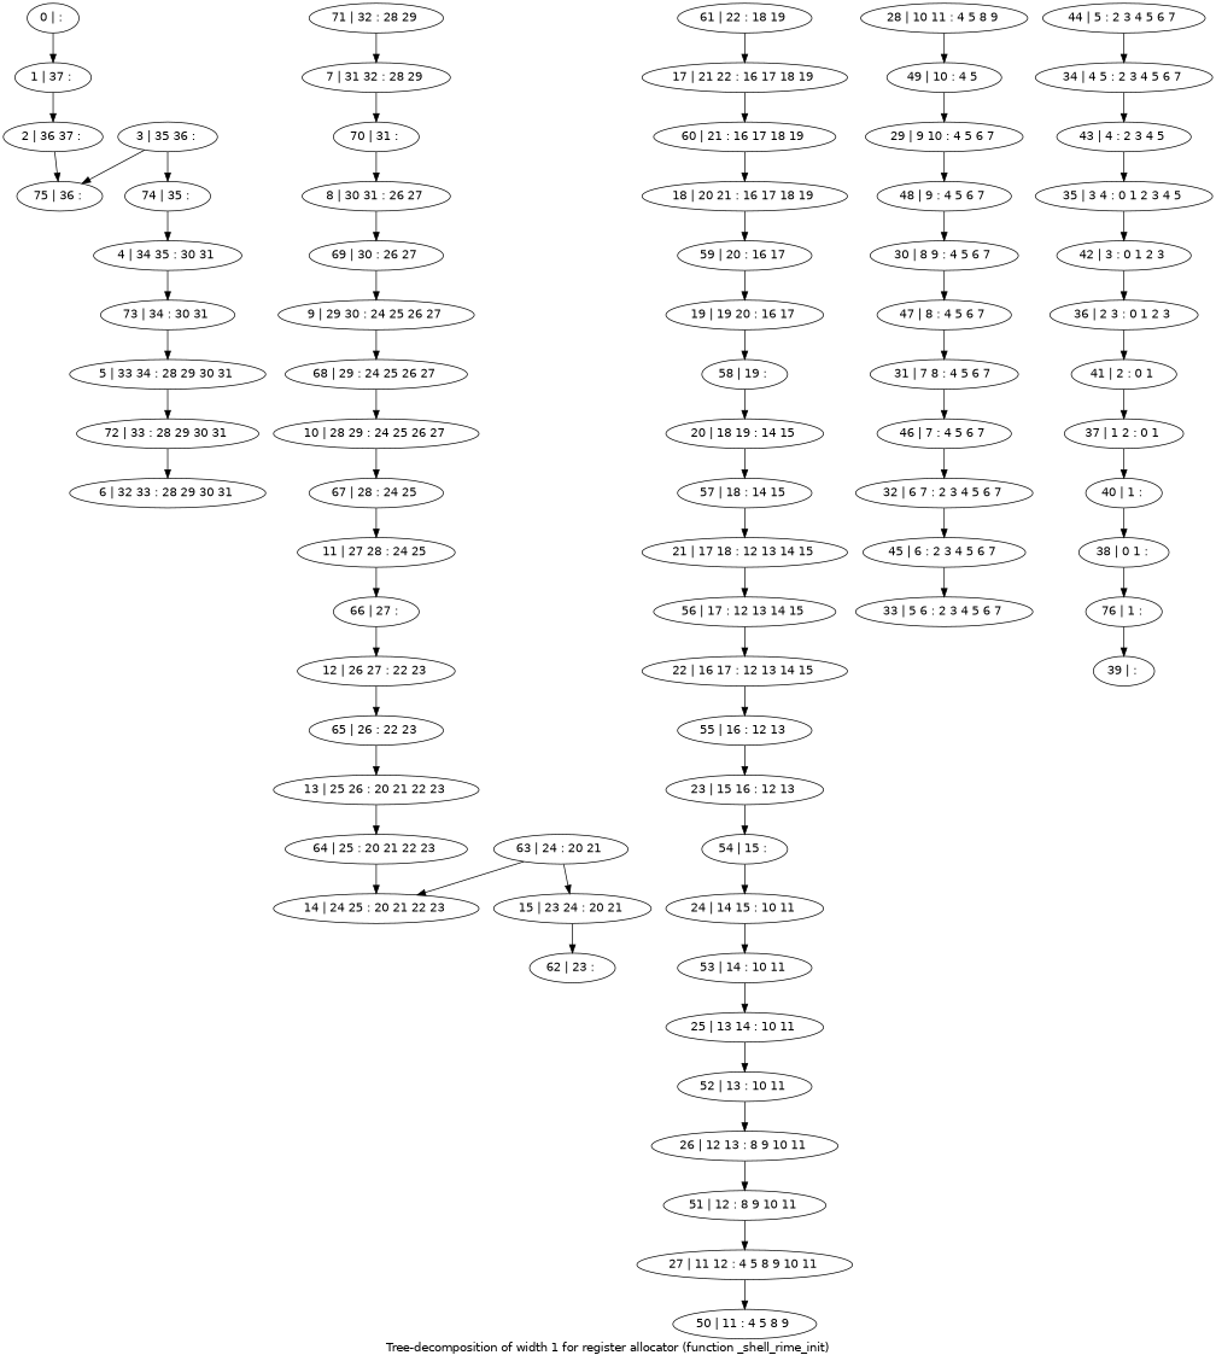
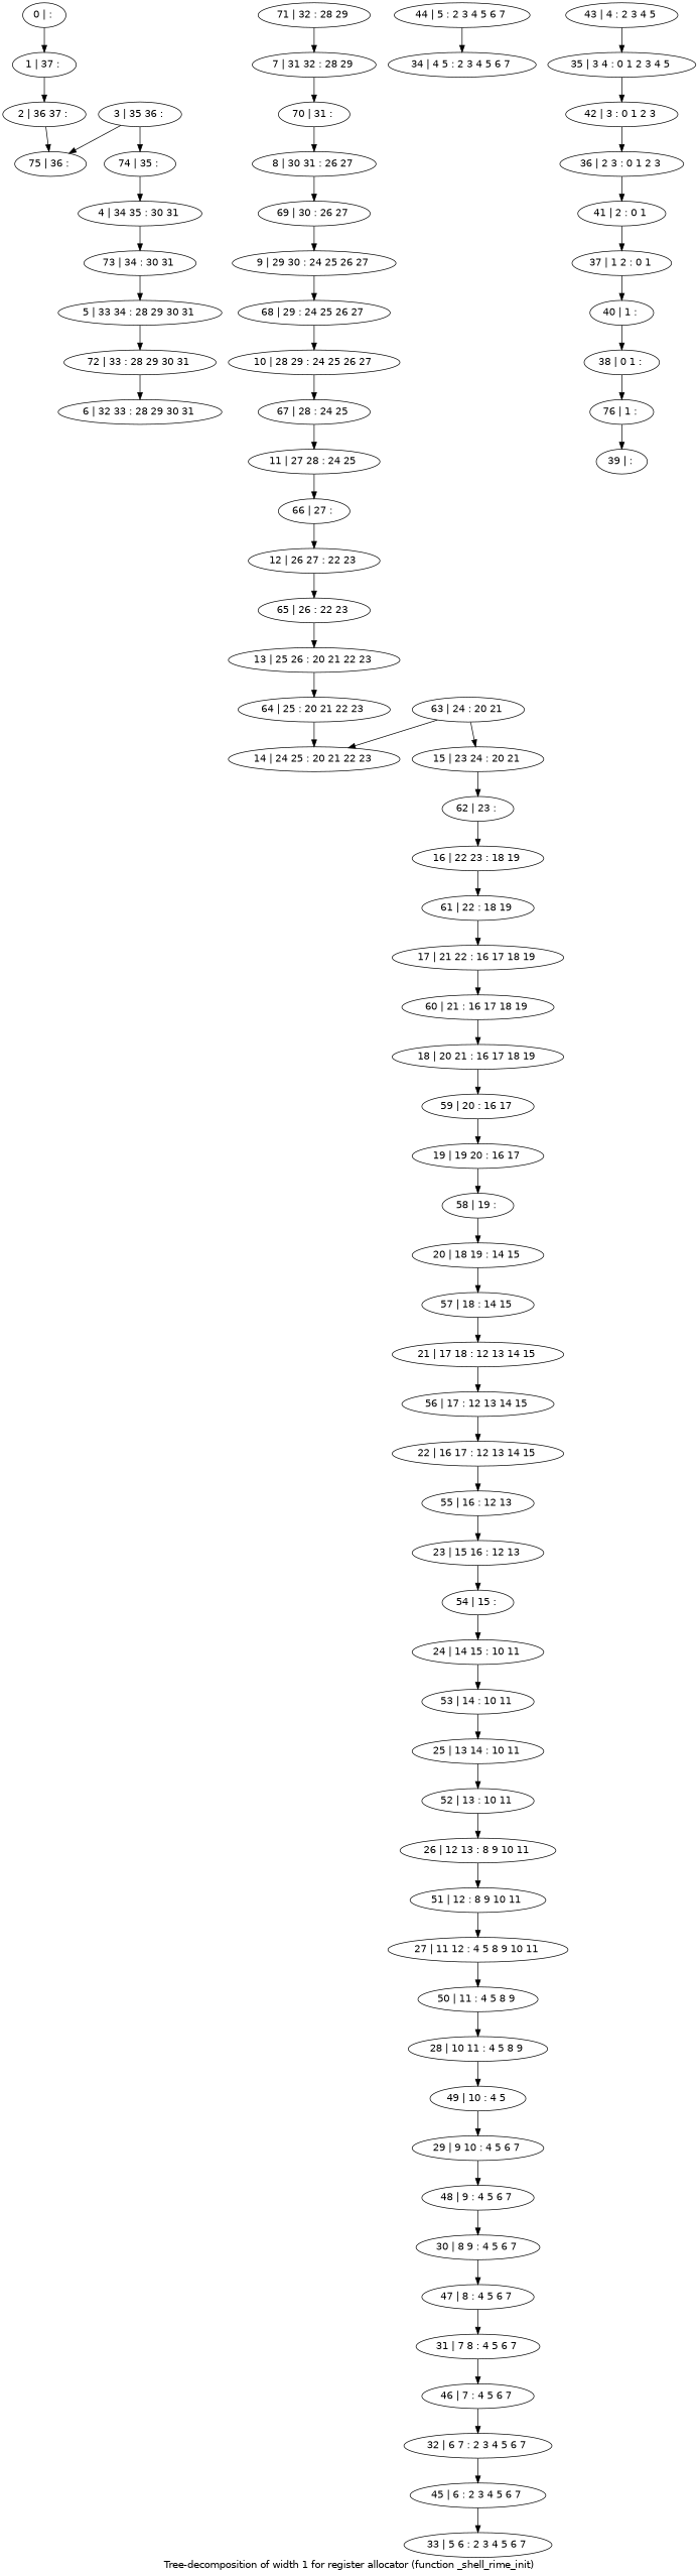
  digraph {
    fontname="DejaVu Sans"
    label="Tree-decomposition of width 1 for register allocator (function _shell_rime_init)"
    node [fontname="DejaVu Sans"]
    edge [fontname="DejaVu Sans"]
    n1 [label="0 | : "]
    n2 [label="1 | 37 : "]
    n3 [label="2 | 36 37 : "]
    n4 [label="75 | 36 : "]
    n5 [label="3 | 35 36 : "]
    n6 [label="74 | 35 : "]
    n7 [label="4 | 34 35 : 30 31 "]
    n8 [label="73 | 34 : 30 31 "]
    n9 [label="5 | 33 34 : 28 29 30 31 "]
    n10 [label="72 | 33 : 28 29 30 31 "]
    n11 [label="6 | 32 33 : 28 29 30 31 "]
    n12 [label="71 | 32 : 28 29 "]
    n13 [label="7 | 31 32 : 28 29 "]
    n14 [label="70 | 31 : "]
    n15 [label="8 | 30 31 : 26 27 "]
    n16 [label="69 | 30 : 26 27 "]
    n17 [label="9 | 29 30 : 24 25 26 27 "]
    n18 [label="68 | 29 : 24 25 26 27 "]
    n19 [label="10 | 28 29 : 24 25 26 27 "]
    n20 [label="67 | 28 : 24 25 "]
    n21 [label="11 | 27 28 : 24 25 "]
    n22 [label="66 | 27 : "]
    n23 [label="12 | 26 27 : 22 23 "]
    n24 [label="65 | 26 : 22 23 "]
    n25 [label="13 | 25 26 : 20 21 22 23 "]
    n26 [label="64 | 25 : 20 21 22 23 "]
    n27 [label="14 | 24 25 : 20 21 22 23 "]
    n28 [label="63 | 24 : 20 21 "]
    n29 [label="15 | 23 24 : 20 21 "]
    n30 [label="62 | 23 : "]
+   n31 [label="16 | 22 23 : 18 19 "]
    n32 [label="61 | 22 : 18 19 "]
    n33 [label="17 | 21 22 : 16 17 18 19 "]
    n34 [label="60 | 21 : 16 17 18 19 "]
    n35 [label="18 | 20 21 : 16 17 18 19 "]
    n36 [label="59 | 20 : 16 17 "]
    n37 [label="19 | 19 20 : 16 17 "]
    n38 [label="58 | 19 : "]
    n39 [label="20 | 18 19 : 14 15 "]
    n40 [label="57 | 18 : 14 15 "]
    n41 [label="21 | 17 18 : 12 13 14 15 "]
    n42 [label="56 | 17 : 12 13 14 15 "]
    n43 [label="22 | 16 17 : 12 13 14 15 "]
    n44 [label="55 | 16 : 12 13 "]
    n45 [label="23 | 15 16 : 12 13 "]
    n46 [label="54 | 15 : "]
    n47 [label="24 | 14 15 : 10 11 "]
    n48 [label="53 | 14 : 10 11 "]
    n49 [label="25 | 13 14 : 10 11 "]
    n50 [label="52 | 13 : 10 11 "]
    n51 [label="26 | 12 13 : 8 9 10 11 "]
    n52 [label="51 | 12 : 8 9 10 11 "]
    n53 [label="27 | 11 12 : 4 5 8 9 10 11 "]
    n54 [label="50 | 11 : 4 5 8 9 "]
    n55 [label="28 | 10 11 : 4 5 8 9 "]
    n56 [label="49 | 10 : 4 5 "]
    n57 [label="29 | 9 10 : 4 5 6 7 "]
    n58 [label="48 | 9 : 4 5 6 7 "]
    n59 [label="30 | 8 9 : 4 5 6 7 "]
    n60 [label="47 | 8 : 4 5 6 7 "]
    n61 [label="31 | 7 8 : 4 5 6 7 "]
    n62 [label="46 | 7 : 4 5 6 7 "]
    n63 [label="32 | 6 7 : 2 3 4 5 6 7 "]
    n64 [label="45 | 6 : 2 3 4 5 6 7 "]
    n65 [label="33 | 5 6 : 2 3 4 5 6 7 "]
    n66 [label="44 | 5 : 2 3 4 5 6 7 "]
    n67 [label="34 | 4 5 : 2 3 4 5 6 7 "]
    n68 [label="43 | 4 : 2 3 4 5 "]
    n69 [label="35 | 3 4 : 0 1 2 3 4 5 "]
    n70 [label="42 | 3 : 0 1 2 3 "]
    n71 [label="36 | 2 3 : 0 1 2 3 "]
    n72 [label="41 | 2 : 0 1 "]
    n73 [label="37 | 1 2 : 0 1 "]
    n74 [label="40 | 1 : "]
    n75 [label="38 | 0 1 : "]
    n76 [label="76 | 1 : "]
    n77 [label="39 | : "]
    n1 -> n2
    n2 -> n3
    n3 -> n4
    n5 -> n4
    n5 -> n6
    n6 -> n7
    n7 -> n8
    n8 -> n9
    n9 -> n10
    n10 -> n11
    n12 -> n13
    n13 -> n14
    n14 -> n15
    n15 -> n16
    n16 -> n17
    n17 -> n18
    n18 -> n19
    n19 -> n20
    n20 -> n21
    n21 -> n22
    n22 -> n23
    n23 -> n24
    n24 -> n25
    n25 -> n26
    n26 -> n27
    n28 -> n27
    n28 -> n29
    n29 -> n30
+   n30 -> n31
+   n31 -> n32
    n32 -> n33
    n33 -> n34
    n34 -> n35
    n35 -> n36
    n36 -> n37
    n37 -> n38
    n38 -> n39
    n39 -> n40
    n40 -> n41
    n41 -> n42
    n42 -> n43
    n43 -> n44
    n44 -> n45
    n45 -> n46
    n46 -> n47
    n47 -> n48
    n48 -> n49
    n49 -> n50
    n50 -> n51
    n51 -> n52
    n52 -> n53
    n53 -> n54
+   n54 -> n55
    n55 -> n56
    n56 -> n57
    n57 -> n58
    n58 -> n59
    n59 -> n60
    n60 -> n61
    n61 -> n62
    n62 -> n63
    n63 -> n64
    n64 -> n65
    n66 -> n67
-   n67 -> n68
    n68 -> n69
    n69 -> n70
    n70 -> n71
    n71 -> n72
    n72 -> n73
    n73 -> n74
    n74 -> n75
    n75 -> n76
    n76 -> n77
  }
